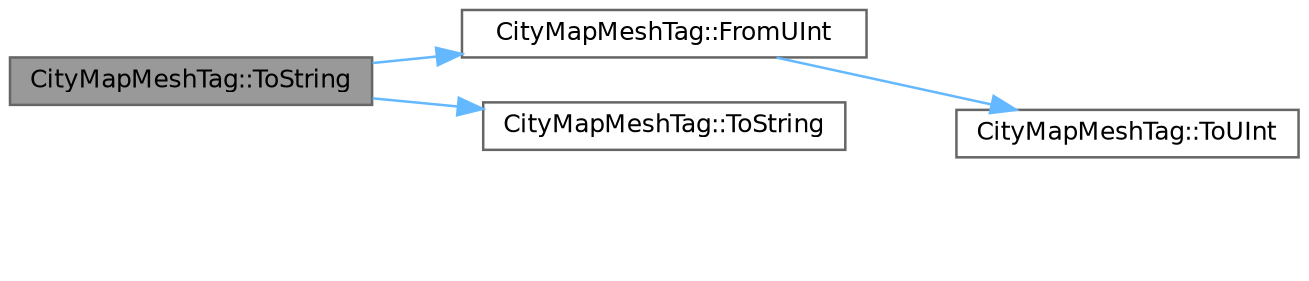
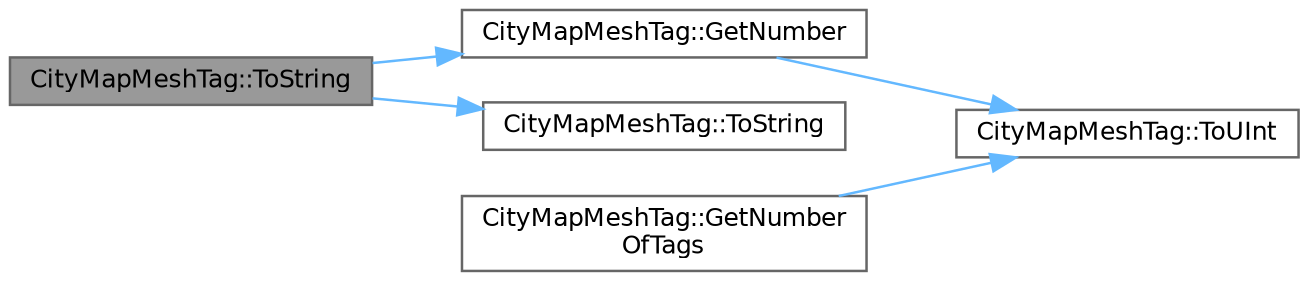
  digraph {
    rankdir=LR
    node [color=grey40 fillcolor=white fontname=Helvetica fontsize=10 shape=box style=filled]
    edge [color=steelblue1 fontname=Helvetica fontsize=10 labelfontname=Helvetica labelfontsize=10 style=solid]
    n1 [color=gray40 fillcolor=grey60 fontcolor=black height=0.2 label="CityMapMeshTag::ToString" width=0.4]
-   n2 [height=0.2 label="CityMapMeshTag::FromUInt" width=0.4]
+   n2 [height=0.2 label="CityMapMeshTag::GetNumber" width=0.4]
    n3 [height=0.2 label="CityMapMeshTag::ToString" width=0.4]
    n4 [height=0.2 label="CityMapMeshTag::ToUInt" width=0.4]
+   n5 [height=0.2 label="CityMapMeshTag::GetNumber\lOfTags" width=0.4]
    n1 -> n2
    n1 -> n3
    n2 -> n4
+   n5 -> n4
  }
